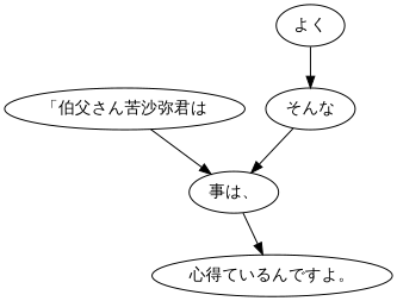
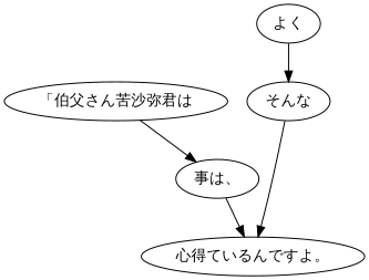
  digraph {
    n1 [label="「伯父さん苦沙弥君は"]
    n2 [label="事は、"]
    n3 [label="心得ているんですよ。"]
    n4 [label="そんな"]
    n5 [label="よく"]
    n1 -> n2
    n2 -> n3
-   n4 -> n2
+   n4 -> n3
    n5 -> n4
  }
